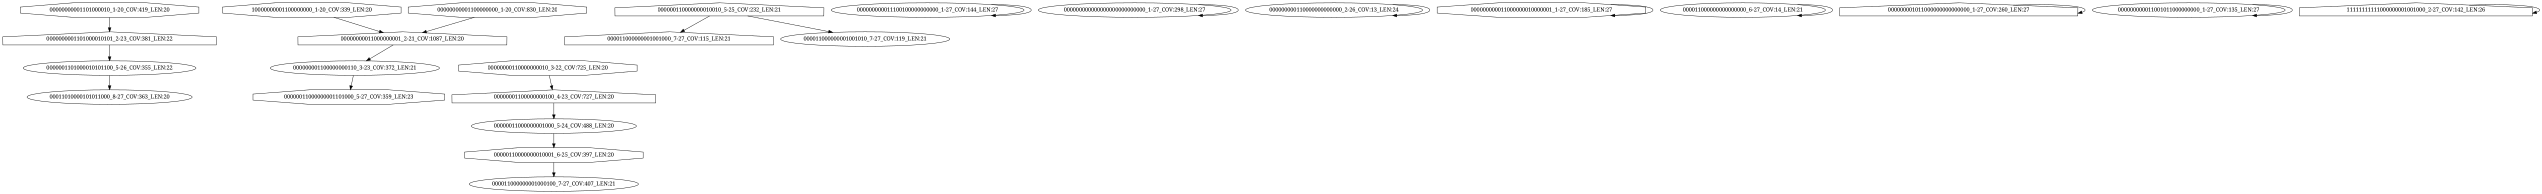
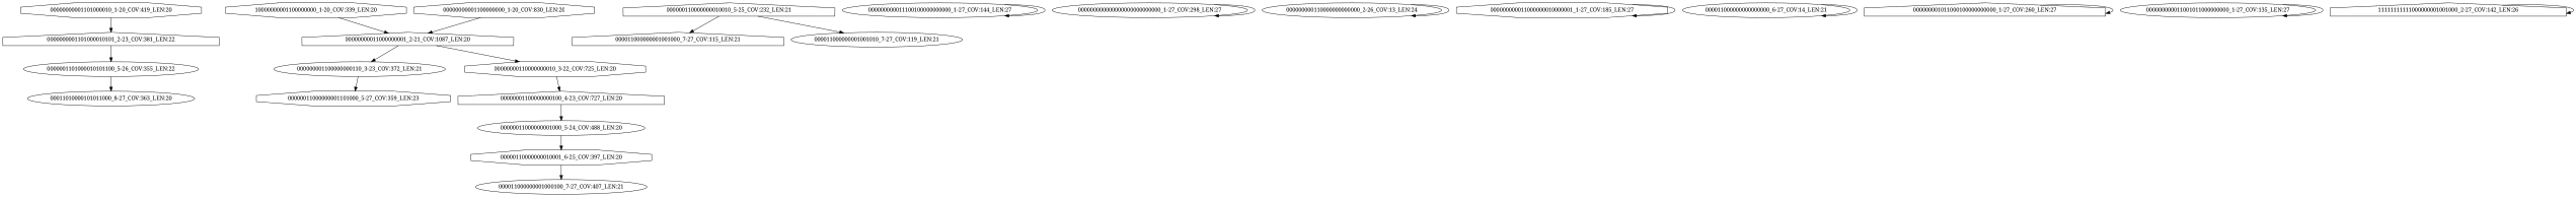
  digraph {
    fontname="Noto Serif"
    node [fontname="Noto Serif" shape=ellipse]
    edge [fontname="Noto Serif"]
    "00000000001101000010_1-20_COV:419_LEN:20" [shape=octagon]
    "0000000001101000010101_2-23_COV:381_LEN:22" [shape=house]
    "0000001101000010101100_5-26_COV:355_LEN:22"
    "00011010000101011000_8-27_COV:363_LEN:20"
    "00000001100000000100_4-23_COV:727_LEN:20" [shape=house]
    "00000011000000001000_5-24_COV:488_LEN:20"
    "000000110000000010010_5-25_COV:232_LEN:21" [shape=house]
    "000011000000001001000_7-27_COV:115_LEN:21" [shape=house]
    "000011000000001001010_7-27_COV:119_LEN:21"
    "00000110000000010001_6-25_COV:397_LEN:20" [shape=octagon]
    "000011000000001000100_7-27_COV:407_LEN:21"
    "000000000011100100000000000_1-27_COV:144_LEN:27"
    "00000011000000001101000_5-27_COV:359_LEN:23" [shape=octagon]
    "000000001100000000110_3-23_COV:372_LEN:21"
    "00000000011000000001_2-21_COV:1087_LEN:20" [shape=house]
    "00000000110000000010_3-22_COV:725_LEN:20" [shape=octagon]
    "000000000000000000000000000_1-27_COV:298_LEN:27"
    "000000000110000000000000_2-26_COV:13_LEN:24"
    "10000000001100000000_1-20_COV:339_LEN:20" [shape=octagon]
    "00000000001100000000_1-20_COV:830_LEN:20" [shape=octagon]
    "000000000011000000010000001_1-27_COV:185_LEN:27" [shape=octagon]
    "000011000000000000000_6-27_COV:14_LEN:21"
-   "000000001011000000000000000_1-27_COV:260_LEN:27" [shape=house]
+   "000000001011000000000000000_1-27_COV:260_LEN:27" [shape=house label="000000001011000100000000000_1-27_COV:260_LEN:27"]
    "000000000011001011000000000_1-27_COV:135_LEN:27"
    "11111111111000000001001000_2-27_COV:142_LEN:26" [shape=house]
    "00000000001101000010_1-20_COV:419_LEN:20" -> "0000000001101000010101_2-23_COV:381_LEN:22"
    "0000000001101000010101_2-23_COV:381_LEN:22" -> "0000001101000010101100_5-26_COV:355_LEN:22"
    "0000001101000010101100_5-26_COV:355_LEN:22" -> "00011010000101011000_8-27_COV:363_LEN:20"
    "00000001100000000100_4-23_COV:727_LEN:20" -> "00000011000000001000_5-24_COV:488_LEN:20"
    "00000011000000001000_5-24_COV:488_LEN:20" -> "00000110000000010001_6-25_COV:397_LEN:20"
    "000000110000000010010_5-25_COV:232_LEN:21" -> "000011000000001001000_7-27_COV:115_LEN:21"
    "000000110000000010010_5-25_COV:232_LEN:21" -> "000011000000001001010_7-27_COV:119_LEN:21"
    "00000110000000010001_6-25_COV:397_LEN:20" -> "000011000000001000100_7-27_COV:407_LEN:21"
    "000000000011100100000000000_1-27_COV:144_LEN:27" -> "000000000011100100000000000_1-27_COV:144_LEN:27"
    "000000001100000000110_3-23_COV:372_LEN:21" -> "00000011000000001101000_5-27_COV:359_LEN:23"
    "00000000011000000001_2-21_COV:1087_LEN:20" -> "000000001100000000110_3-23_COV:372_LEN:21"
+   "00000000011000000001_2-21_COV:1087_LEN:20" -> "00000000110000000010_3-22_COV:725_LEN:20"
    "00000000110000000010_3-22_COV:725_LEN:20" -> "00000001100000000100_4-23_COV:727_LEN:20"
    "000000000000000000000000000_1-27_COV:298_LEN:27" -> "000000000000000000000000000_1-27_COV:298_LEN:27"
    "000000000110000000000000_2-26_COV:13_LEN:24" -> "000000000110000000000000_2-26_COV:13_LEN:24"
    "10000000001100000000_1-20_COV:339_LEN:20" -> "00000000011000000001_2-21_COV:1087_LEN:20"
    "00000000001100000000_1-20_COV:830_LEN:20" -> "00000000011000000001_2-21_COV:1087_LEN:20"
    "000000000011000000010000001_1-27_COV:185_LEN:27" -> "000000000011000000010000001_1-27_COV:185_LEN:27"
    "000011000000000000000_6-27_COV:14_LEN:21" -> "000011000000000000000_6-27_COV:14_LEN:21"
    "000000001011000000000000000_1-27_COV:260_LEN:27" -> "000000001011000000000000000_1-27_COV:260_LEN:27"
    "000000000011001011000000000_1-27_COV:135_LEN:27" -> "000000000011001011000000000_1-27_COV:135_LEN:27"
    "11111111111000000001001000_2-27_COV:142_LEN:26" -> "11111111111000000001001000_2-27_COV:142_LEN:26"
  }
